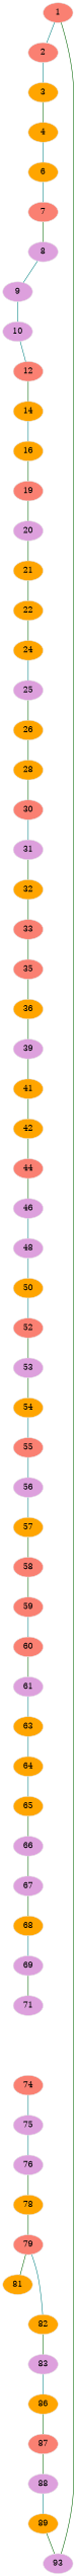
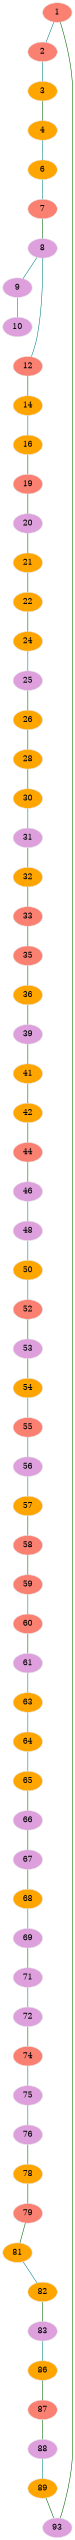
  graph {
    node [color=gray90 fillcolor=orange style=filled]
    edge [color=darkgreen]
    1 [fillcolor=salmon]
    2 [fillcolor=salmon]
    93 [fillcolor=plum]
    3
    4 [super="+5"]
    6
    7 [fillcolor=salmon]
    8 [fillcolor=plum]
    9 [fillcolor=plum]
    10 [fillcolor=plum super="+11"]
    12 [fillcolor=salmon super="+13"]
    14 [super="+15"]
    16 [super="+17"]
    19 [fillcolor=salmon]
    20 [fillcolor=plum]
    21
    22 [super="+23"]
    24
    25 [fillcolor=plum]
    26 [super="+27"]
    28 [super="+29"]
-   30 [fillcolor=salmon]
+   30
    31 [fillcolor=plum]
    32
    33 [fillcolor=salmon super="+34"]
    35 [fillcolor=salmon]
    36 [super="+37"]
    39 [fillcolor=plum super="+40"]
    41
    42 [super="+43"]
    44 [fillcolor=salmon super="+45"]
    46 [fillcolor=plum super="+47"]
    48 [fillcolor=plum super="+49"]
    50 [super="+51"]
    52 [fillcolor=salmon]
    53 [fillcolor=plum]
    54
    55 [fillcolor=salmon]
    56 [fillcolor=plum]
    57
    58 [fillcolor=salmon]
    59 [fillcolor=salmon]
    60 [fillcolor=salmon]
    61 [fillcolor=plum super="+62"]
    63
    64
    65
    66 [fillcolor=plum]
    67 [fillcolor=plum]
    68
    69 [fillcolor=plum super="+70"]
    71 [fillcolor=plum]
+   72 [fillcolor=plum super="+73"]
    74 [fillcolor=salmon]
    75 [fillcolor=plum]
    76 [fillcolor=plum super="+77"]
    78
    79 [fillcolor=salmon super="+80"]
    81
    82
    83 [fillcolor=plum super="+84"]
    86
    87 [fillcolor=salmon]
    88 [fillcolor=plum]
    89 [super="+90"]
    1 -- 2 [color=teal]
    1 -- 93
    2 -- 3 [color=teal]
    3 -- 4
    4 -- 6 [color=teal]
    6 -- 7 [color=teal]
    7 -- 8
    8 -- 9 [color=teal]
    9 -- 10 [color=teal]
-   10 -- 12 [color=teal]
+   8 -- 12 [color=teal]
    12 -- 14
    14 -- 16 [color=teal]
    16 -- 19
    19 -- 20
    20 -- 21
    21 -- 22
    22 -- 24
    24 -- 25 [color=teal]
    25 -- 26
    26 -- 28
    28 -- 30
    30 -- 31 [color=teal]
    31 -- 32
    32 -- 33
    33 -- 35
    35 -- 36
    36 -- 39
    39 -- 41
    41 -- 42
    42 -- 44
    44 -- 46
    46 -- 48 [color=teal]
    48 -- 50 [color=teal]
    50 -- 52 [color=teal]
    52 -- 53
    53 -- 54
    54 -- 55 [color=teal]
    55 -- 56 [color=teal]
    56 -- 57 [color=teal]
    57 -- 58
    58 -- 59
    59 -- 60 [color=teal]
    60 -- 61
    61 -- 63 [color=teal]
    63 -- 64 [color=teal]
    64 -- 65 [color=teal]
    65 -- 66
    66 -- 67
    67 -- 68
    68 -- 69 [color=teal]
    69 -- 71
+   71 -- 72 [color=teal]
+   72 -- 74
    74 -- 75 [color=teal]
    75 -- 76 [color=teal]
    76 -- 78
    78 -- 79
    79 -- 81
-   79 -- 82 [color=teal]
+   81 -- 82 [color=teal]
    82 -- 83
    83 -- 86 [color=teal]
    86 -- 87
    87 -- 88
    88 -- 89 [color=teal]
    89 -- 93
  }
